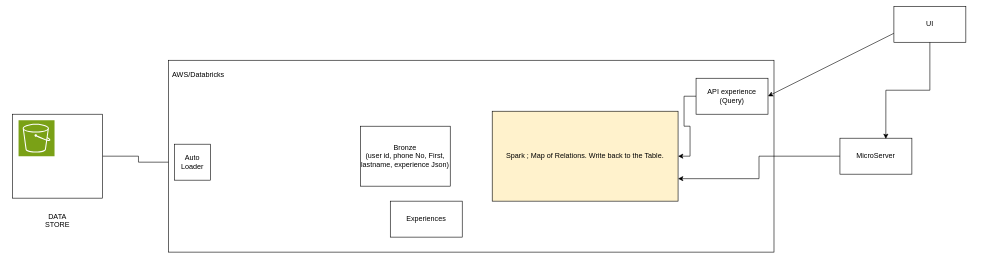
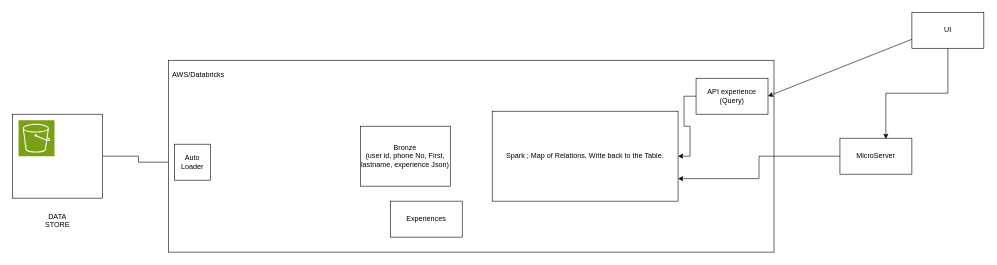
  <mxCell id="0" />
  <mxCell id="1" parent="0" />
  <mxCell id="2" style="edgeStyle=orthogonalEdgeStyle;rounded=0;orthogonalLoop=1;jettySize=auto;html=1;entryX=0;entryY=0.5;entryDx=0;entryDy=0;" edge="1" parent="1" source="3" target="8"><mxGeometry relative="1" as="geometry" /></mxCell>
  <mxCell id="3" value="" style="rounded=0;whiteSpace=wrap;html=1;" vertex="1" parent="1"><mxGeometry x="20" y="190" width="150" height="140" as="geometry" /></mxCell>
  <mxCell id="4" value="" style="sketch=0;points=[[0,0,0],[0.25,0,0],[0.5,0,0],[0.75,0,0],[1,0,0],[0,1,0],[0.25,1,0],[0.5,1,0],[0.75,1,0],[1,1,0],[0,0.25,0],[0,0.5,0],[0,0.75,0],[1,0.25,0],[1,0.5,0],[1,0.75,0]];outlineConnect=0;fontColor=#232F3E;fillColor=#7AA116;strokeColor=#ffffff;dashed=0;verticalLabelPosition=bottom;verticalAlign=top;align=center;html=1;fontSize=12;fontStyle=0;aspect=fixed;shape=mxgraph.aws4.resourceIcon;resIcon=mxgraph.aws4.s3;" vertex="1" parent="1"><mxGeometry y="200" width="60" height="60" as="geometry" x="30" /></mxCell>
  <mxCell id="5" value="DATA STORE&lt;div&gt;&lt;br&gt;&lt;/div&gt;" style="text;html=1;align=center;verticalAlign=middle;whiteSpace=wrap;rounded=0;" vertex="1" parent="1"><mxGeometry x="65" y="360" width="60" height="30" as="geometry" /></mxCell>
  <mxCell id="6" value="" style="rounded=0;whiteSpace=wrap;html=1;" vertex="1" parent="1"><mxGeometry x="280" y="100" width="1010" height="320" as="geometry" /></mxCell>
  <mxCell id="7" value="AWS/Databricks" style="text;html=1;align=center;verticalAlign=middle;whiteSpace=wrap;rounded=0;" vertex="1" parent="1"><mxGeometry x="300" y="110" width="60" height="30" as="geometry" /></mxCell>
  <mxCell id="8" value="Auto Loader" style="rounded=0;whiteSpace=wrap;html=1;" vertex="1" parent="1"><mxGeometry x="290" y="240" width="60" height="60" as="geometry" /></mxCell>
  <mxCell id="9" value="Bronze&lt;div&gt;(user id, phone No, First, lastname, experience Json)&lt;/div&gt;" style="rounded=0;whiteSpace=wrap;html=1;" vertex="1" parent="1"><mxGeometry x="600" y="210" width="150" height="100" as="geometry" /></mxCell>
- <mxCell id="10" value="Spark ; Map of Relations. Write back to the Table." style="rounded=0;whiteSpace=wrap;html=1;fillColor=#fff2cc;" vertex="1" parent="1"><mxGeometry x="820" y="185" width="310" height="150" as="geometry" /></mxCell>
+ <mxCell id="10" value="Spark ; Map of Relations. Write back to the Table." style="rounded=0;whiteSpace=wrap;html=1;" vertex="1" parent="1"><mxGeometry x="820" y="185" width="310" height="150" as="geometry" /></mxCell>
  <mxCell id="11" value="Experiences" style="rounded=0;whiteSpace=wrap;html=1;" vertex="1" parent="1"><mxGeometry x="650" y="335" width="120" height="60" as="geometry" /></mxCell>
  <mxCell id="12" style="edgeStyle=orthogonalEdgeStyle;rounded=0;orthogonalLoop=1;jettySize=auto;html=1;entryX=1;entryY=0.5;entryDx=0;entryDy=0;" edge="1" parent="1" source="13" target="10"><mxGeometry relative="1" as="geometry" /></mxCell>
  <mxCell id="13" value="API experience (Query)" style="rounded=0;whiteSpace=wrap;html=1;" vertex="1" parent="1"><mxGeometry x="1160" y="130" width="120" height="60" as="geometry" /></mxCell>
  <mxCell id="14" value="" style="endArrow=classic;html=1;rounded=0;entryX=1;entryY=0.5;entryDx=0;entryDy=0;exitX=0;exitY=0.75;exitDx=0;exitDy=0;" edge="1" parent="1" source="15" target="13"><mxGeometry width="50" height="50" relative="1" as="geometry"><mxPoint x="1340" y="90" as="sourcePoint" /><mxPoint x="1390" y="40" as="targetPoint" /></mxGeometry></mxCell>
- <mxCell id="15" value="UI" style="rounded=0;whiteSpace=wrap;html=1;" vertex="1" parent="1"><mxGeometry x="1490" y="10" width="120" height="60" as="geometry" /></mxCell>
+ <mxCell id="15" value="UI" style="rounded=0;whiteSpace=wrap;html=1;" vertex="1" parent="1"><mxGeometry x="1520" y="20" width="120" height="60" as="geometry" /></mxCell>
  <mxCell id="16" style="edgeStyle=orthogonalEdgeStyle;rounded=0;orthogonalLoop=1;jettySize=auto;html=1;entryX=1;entryY=0.75;entryDx=0;entryDy=0;" edge="1" parent="1" source="17" target="10"><mxGeometry relative="1" as="geometry" /></mxCell>
  <mxCell id="17" value="MicroServer" style="rounded=0;whiteSpace=wrap;html=1;" vertex="1" parent="1"><mxGeometry x="1400" y="230" width="120" height="60" as="geometry" /></mxCell>
  <mxCell id="18" style="edgeStyle=orthogonalEdgeStyle;rounded=0;orthogonalLoop=1;jettySize=auto;html=1;entryX=0.638;entryY=0.02;entryDx=0;entryDy=0;entryPerimeter=0;" edge="1" parent="1" source="15" target="17"><mxGeometry relative="1" as="geometry" /></mxCell>
